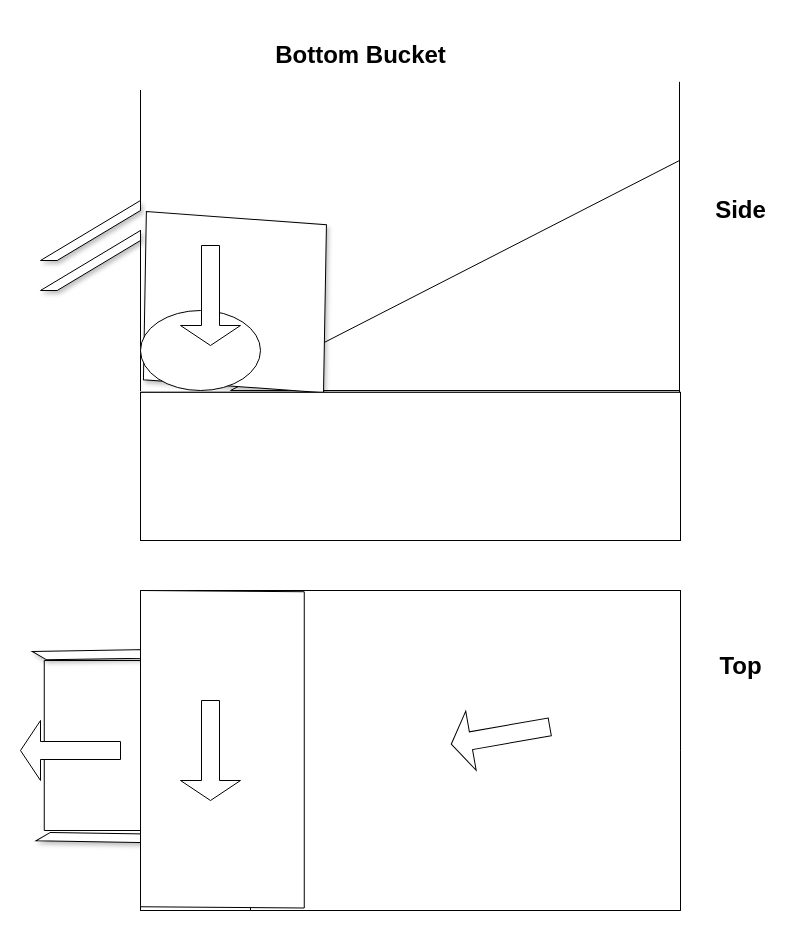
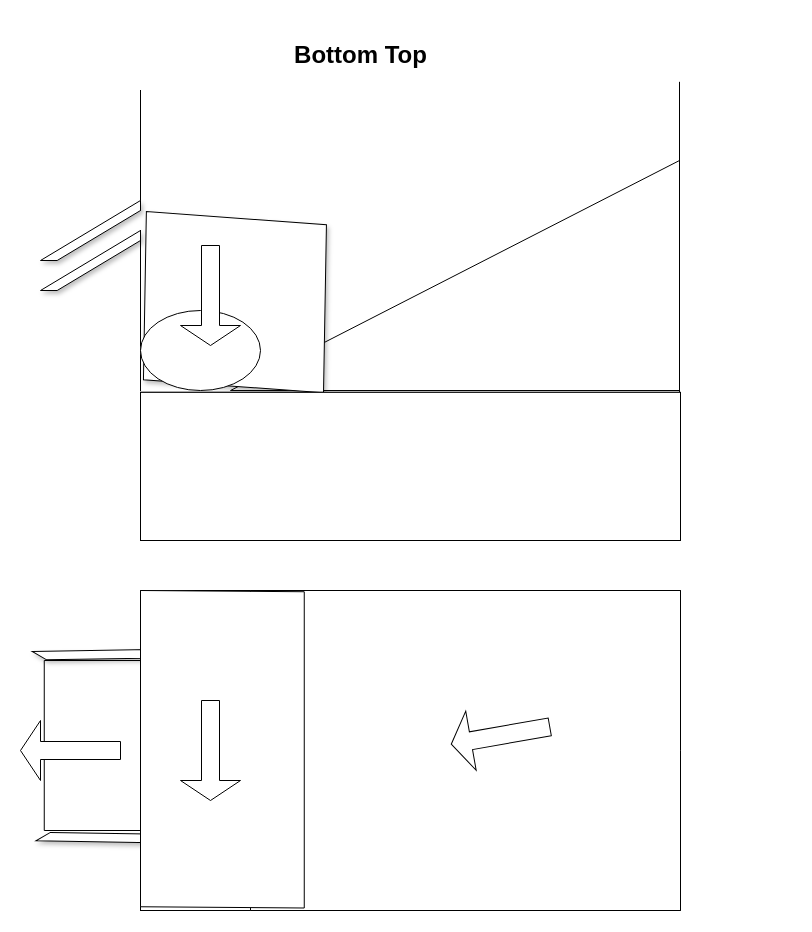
  <mxCell id="0" />
  <mxCell id="1" parent="0" />
  <mxCell id="2" value="" style="verticalLabelPosition=bottom;verticalAlign=top;html=1;shape=mxgraph.basic.orthogonal_triangle;rounded=0;shadow=0;flipH=1;" parent="1" vertex="1"><mxGeometry x="230" y="160" width="449" height="230" as="geometry" /></mxCell>
  <mxCell id="3" value="" style="shape=parallelogram;perimeter=parallelogramPerimeter;whiteSpace=wrap;html=1;fixedSize=1;shadow=1;rotation=-89;size=10;" parent="1" vertex="1"><mxGeometry x="145.36" y="211.56" width="178.15" height="180.26" as="geometry" /></mxCell>
  <mxCell id="4" value="" style="shape=parallelogram;perimeter=parallelogramPerimeter;whiteSpace=wrap;html=1;fixedSize=1;shadow=0;rotation=0;size=0;" parent="1" vertex="1"><mxGeometry x="43.75" y="660" width="180" height="170" as="geometry" /></mxCell>
  <mxCell id="5" value="" style="verticalLabelPosition=bottom;verticalAlign=top;html=1;shape=mxgraph.basic.diag_stripe;dx=10;shadow=1;flipV=1;rotation=-30;" parent="1" vertex="1"><mxGeometry x="43.75" y="811.25" width="100" height="60" as="geometry" /></mxCell>
  <mxCell id="6" value="" style="verticalLabelPosition=bottom;verticalAlign=top;html=1;shape=mxgraph.basic.diag_stripe;dx=10;rotation=30;shadow=1;" parent="1" vertex="1"><mxGeometry x="40" y="620" width="100" height="60" as="geometry" /></mxCell>
  <mxCell id="7" value="" style="verticalLabelPosition=bottom;verticalAlign=top;html=1;shape=mxgraph.basic.diag_stripe;dx=10;rounded=0;shadow=1;" parent="1" vertex="1"><mxGeometry x="40" y="230" width="100" height="60" as="geometry" /></mxCell>
  <mxCell id="8" value="" style="shape=partialRectangle;whiteSpace=wrap;html=1;right=0;top=0;bottom=0;fillColor=none;routingCenterX=-0.5;rounded=0;shadow=0;" parent="1" vertex="1"><mxGeometry x="140" y="230" width="120" height="160" as="geometry" /></mxCell>
  <mxCell id="9" value="" style="shape=partialRectangle;whiteSpace=wrap;html=1;right=0;top=0;bottom=0;fillColor=none;routingCenterX=-0.5;rounded=0;shadow=0;" parent="1" vertex="1"><mxGeometry x="140" y="90" width="120" height="120" as="geometry" /></mxCell>
  <mxCell id="10" value="" style="verticalLabelPosition=bottom;verticalAlign=top;html=1;shape=mxgraph.basic.diag_stripe;dx=10;rounded=0;shadow=1;" parent="1" vertex="1"><mxGeometry x="40" y="200" width="100" height="60" as="geometry" /></mxCell>
- <mxCell id="11" value="Side" style="text;strokeColor=none;fillColor=none;html=1;fontSize=24;fontStyle=1;verticalAlign=middle;align=center;" parent="1" vertex="1"><mxGeometry x="690" y="190" width="100" height="40" as="geometry" /></mxCell>
  <mxCell id="12" value="" style="rounded=0;whiteSpace=wrap;html=1;" parent="1" vertex="1"><mxGeometry x="140" y="590" width="540" height="320" as="geometry" /></mxCell>
  <mxCell id="13" value="" style="shape=step;perimeter=stepPerimeter;whiteSpace=wrap;html=1;fixedSize=1;flipH=1;size=0;" parent="1" vertex="1"><mxGeometry x="250" y="590" width="430" height="320" as="geometry" /></mxCell>
  <mxCell id="14" value="" style="shape=parallelogram;perimeter=parallelogramPerimeter;whiteSpace=wrap;html=1;fixedSize=1;flipH=1;flipV=1;rotation=-90;size=1.25;" parent="1" vertex="1"><mxGeometry x="63.13" y="666.88" width="317.5" height="163.75" as="geometry" /></mxCell>
  <mxCell id="15" value="" style="shape=singleArrow;direction=south;whiteSpace=wrap;html=1;" parent="1" vertex="1"><mxGeometry x="180" y="700" width="60" height="100" as="geometry" /></mxCell>
  <mxCell id="16" value="" style="shape=singleArrow;direction=west;whiteSpace=wrap;html=1;rotation=-10;" parent="1" vertex="1"><mxGeometry x="450" y="705" width="100" height="60" as="geometry" /></mxCell>
  <mxCell id="17" value="" style="ellipse;whiteSpace=wrap;html=1;" parent="1" vertex="1"><mxGeometry x="140" y="310" width="120" height="80" as="geometry" /></mxCell>
  <mxCell id="18" value="" style="shape=singleArrow;direction=south;whiteSpace=wrap;html=1;rounded=0;" parent="1" vertex="1"><mxGeometry x="180" y="245" width="60" height="100" as="geometry" /></mxCell>
  <mxCell id="19" value="" style="shape=singleArrow;direction=west;whiteSpace=wrap;html=1;shadow=0;" parent="1" vertex="1"><mxGeometry x="20" y="720" width="100" height="60" as="geometry" /></mxCell>
- <mxCell id="20" value="Top" style="text;strokeColor=none;fillColor=none;html=1;fontSize=24;fontStyle=1;verticalAlign=middle;align=center;shadow=0;" parent="1" vertex="1"><mxGeometry x="690" y="646.25" width="100" height="40" as="geometry" /></mxCell>
  <mxCell id="21" value="" style="shape=partialRectangle;whiteSpace=wrap;html=1;top=0;left=0;fillColor=none;rounded=0;shadow=0;" parent="1" vertex="1"><mxGeometry x="140" y="81.82" width="539" height="310" as="geometry" /></mxCell>
- <mxCell id="22" value="Bottom Bucket" style="text;strokeColor=none;fillColor=none;html=1;fontSize=24;fontStyle=1;verticalAlign=middle;align=center;shadow=1;" parent="1" vertex="1"><mxGeometry x="220" width="280" height="70" as="geometry" y="20" /></mxCell>
+ <mxCell id="22" value="Bottom Top" style="text;strokeColor=none;fillColor=none;html=1;fontSize=24;fontStyle=1;verticalAlign=middle;align=center;shadow=1;" parent="1" vertex="1"><mxGeometry x="220" width="280" height="70" as="geometry" y="20" /></mxCell>
  <mxCell id="23" value="" style="rounded=0;whiteSpace=wrap;html=1;" vertex="1" parent="1"><mxGeometry x="140" y="391.82" width="540" height="148.18" as="geometry" /></mxCell>
